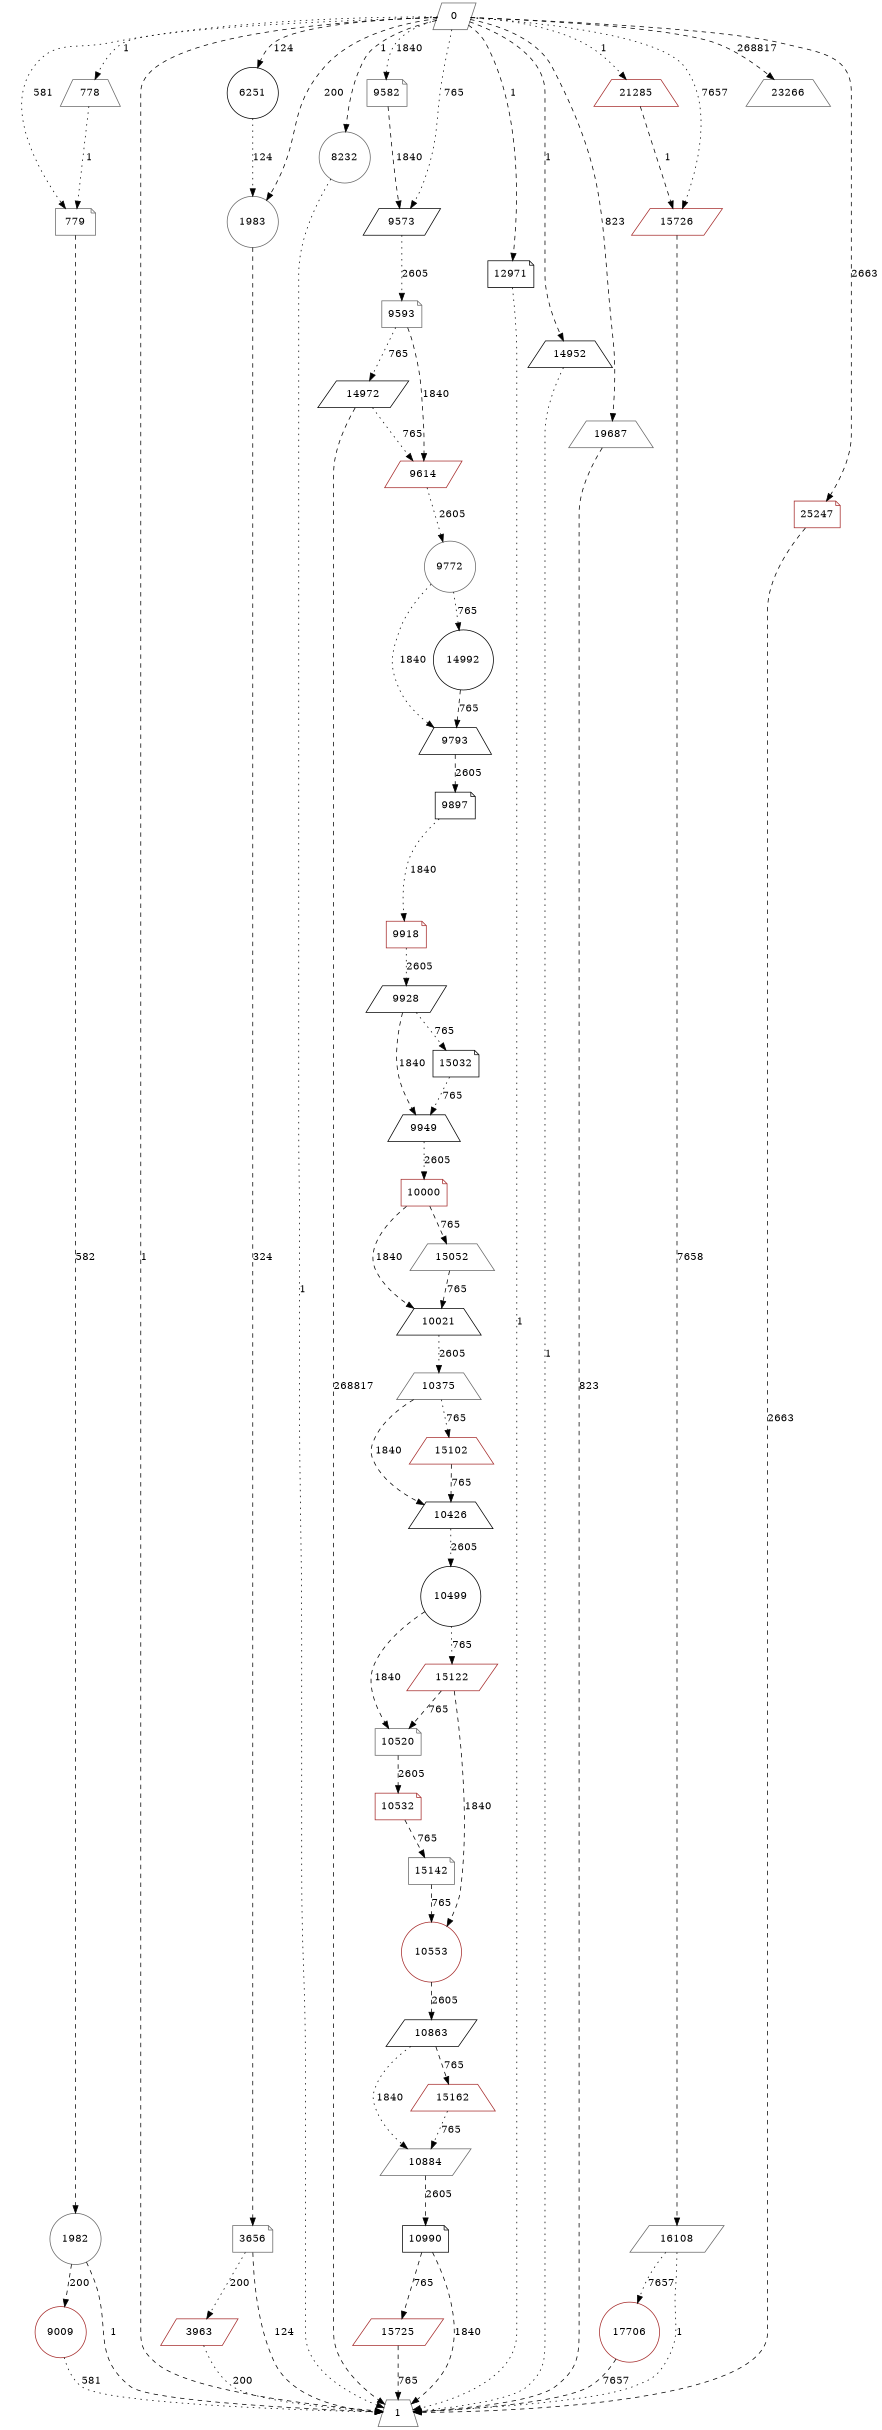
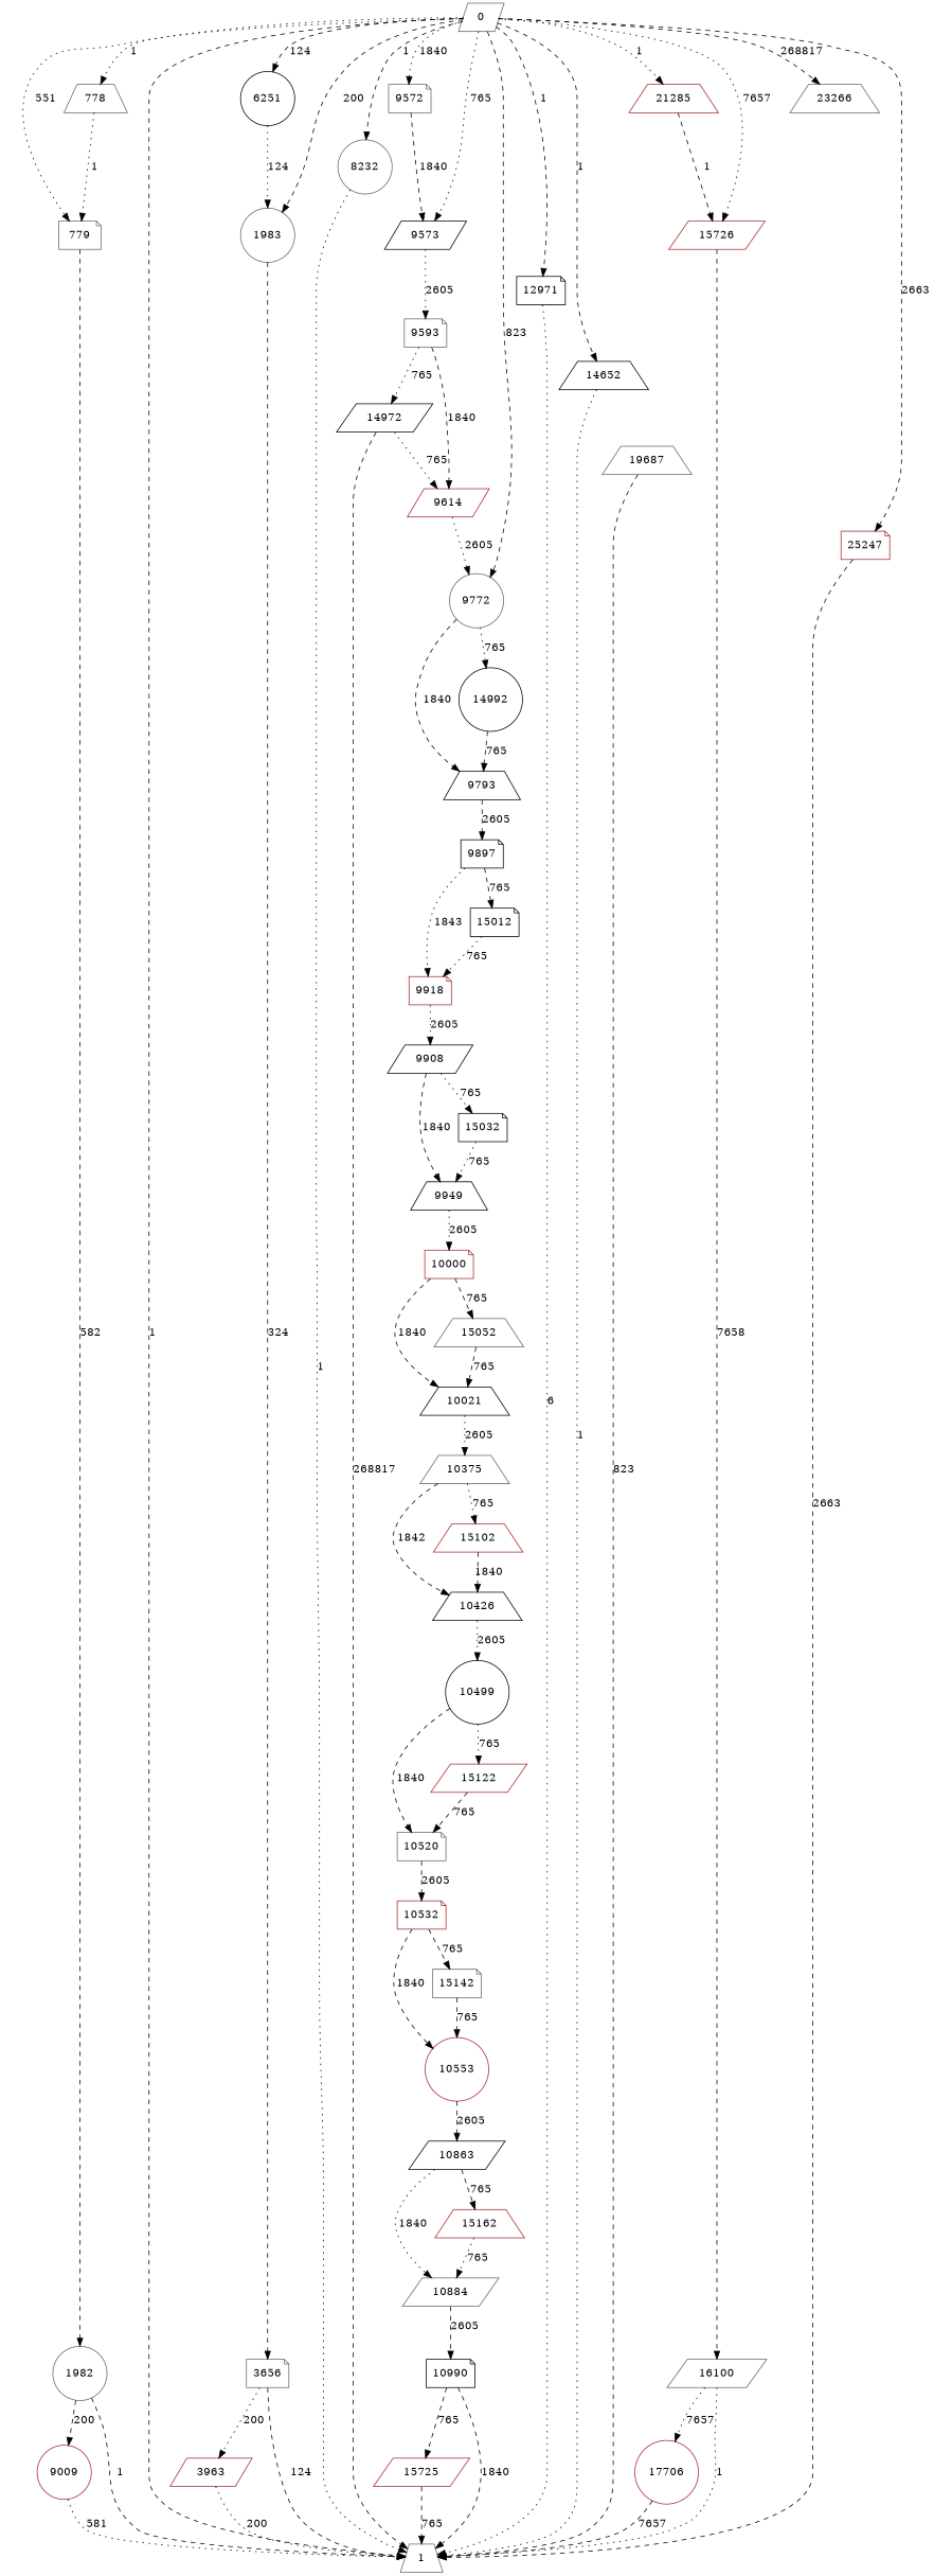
  digraph {
    rankdir=TB
    node [color=gray40 shape=note]
    edge [style=dashed]
    778 [shape=trapezium]
    779
    1982 [shape=circle]
    1 [shape=trapezium]
    9009 [color=brown shape=circle]
    1983 [shape=circle]
    3656
    3963 [color=brown shape=parallelogram]
    6251 [color=black shape=circle]
    8232 [shape=circle]
    9573 [color=black shape=parallelogram]
-   9572 [label=9582]
+   9572
    9593
    9614 [color=brown shape=parallelogram]
    14972 [color=black shape=parallelogram]
    9772 [shape=circle]
    9793 [color=black shape=trapezium]
    14992 [color=black shape=circle]
    9897 [color=black]
    9918 [color=brown]
-   9928 [color=black shape=parallelogram]
+   15012 [color=black]
+   9928 [color=black shape=parallelogram label=9908]
    9949 [color=black shape=trapezium]
    15032 [color=black]
    10000 [color=brown]
    10021 [color=black shape=trapezium]
    15052 [shape=trapezium]
    10375 [shape=trapezium]
    10426 [color=black shape=trapezium]
    15102 [color=brown shape=trapezium]
    10499 [color=black shape=circle]
    10520
    15122 [color=brown shape=parallelogram]
    10532 [color=brown]
    10553 [color=brown shape=circle]
    15142
    10863 [color=black shape=parallelogram]
    10884 [shape=parallelogram]
    15162 [color=brown shape=trapezium]
    10990 [color=black]
    15725 [color=brown shape=parallelogram]
    12971 [color=black]
-   14952 [color=black shape=trapezium]
+   14952 [color=black shape=trapezium label=14652]
    15726 [color=brown shape=parallelogram]
-   16108 [shape=parallelogram]
+   16108 [shape=parallelogram label=16100]
    17706 [color=brown shape=circle]
    19687 [shape=trapezium]
    21285 [color=brown shape=trapezium]
    23266 [shape=trapezium]
    25247 [color=brown]
    0 [shape=parallelogram]
    778 -> 779 [label=1 style=dotted]
    779 -> 1982 [label=582]
    1982 -> 1 [label=1]
    1982 -> 9009 [label=200]
    9009 -> 1 [label=581 style=dotted]
    1983 -> 3656 [label=324]
    3656 -> 1 [label=124]
    3656 -> 3963 [label=200 style=dotted]
    3963 -> 1 [label=200 style=dotted]
    6251 -> 1983 [label=124 style=dotted]
    8232 -> 1 [label=1 style=dotted]
    9573 -> 9593 [label=2605 style=dotted]
    9572 -> 9573 [label=1840]
    9593 -> 9614 [label=1840]
    9593 -> 14972 [label=765 style=dotted]
    9614 -> 9772 [label=2605 style=dotted]
    14972 -> 1 [label=268817]
    14972 -> 9614 [label=765 style=dotted]
-   9772 -> 9793 [label=1840 style=dotted]
+   9772 -> 9793 [label=1840]
    9772 -> 14992 [label=765 style=dotted]
    9793 -> 9897 [label=2605]
    14992 -> 9793 [label=765]
-   9897 -> 9918 [label=1840 style=dotted]
+   9897 -> 9918 [label=1843 style=dotted]
+   9897 -> 15012 [label=765]
    9918 -> 9928 [label=2605 style=dotted]
+   15012 -> 9918 [label=765 style=dotted]
    9928 -> 9949 [label=1840]
    9928 -> 15032 [label=765 style=dotted]
    9949 -> 10000 [label=2605 style=dotted]
    15032 -> 9949 [label=765 style=dotted]
    10000 -> 10021 [label=1840]
    10000 -> 15052 [label=765]
    10021 -> 10375 [label=2605 style=dotted]
    15052 -> 10021 [label=765]
-   10375 -> 10426 [label=1840]
+   10375 -> 10426 [label=1842]
    10375 -> 15102 [label=765 style=dotted]
    10426 -> 10499 [label=2605 style=dotted]
-   15102 -> 10426 [label=765]
+   15102 -> 10426 [label=1840]
    10499 -> 10520 [label=1840]
    10499 -> 15122 [label=765 style=dotted]
    10520 -> 10532 [label=2605]
    15122 -> 10520 [label=765]
-   15122 -> 10553 [label=1840]
+   10532 -> 10553 [label=1840]
    10532 -> 15142 [label=765]
    10553 -> 10863 [label=2605]
    15142 -> 10553 [label=765]
    10863 -> 10884 [label=1840 style=dotted]
    10863 -> 15162 [label=765]
    10884 -> 10990 [label=2605]
    15162 -> 10884 [label=765 style=dotted]
    10990 -> 1 [label=1840]
    10990 -> 15725 [label=765]
    15725 -> 1 [label=765]
-   12971 -> 1 [label=1 style=dotted]
+   12971 -> 1 [label=6 style=dotted]
    14952 -> 1 [label=1 style=dotted]
    15726 -> 16108 [label=7658]
    16108 -> 1 [label=1 style=dotted]
    16108 -> 17706 [label=7657 style=dotted]
    17706 -> 1 [label=7657]
    19687 -> 1 [label=823]
    21285 -> 15726 [label=1]
    25247 -> 1 [label=2663]
    0 -> 778 [label=1 style=dotted]
-   0 -> 779 [label=581 style=dotted]
+   0 -> 779 [label=551 style=dotted]
    0 -> 1 [label=1]
    0 -> 1983 [label=200]
    0 -> 6251 [label=124]
    0 -> 8232 [label=1]
    0 -> 9573 [label=765 style=dotted]
    0 -> 9572 [label=1840 style=dotted]
    0 -> 12971 [label=1]
    0 -> 14952 [label=1]
    0 -> 15726 [label=7657 style=dotted]
-   0 -> 19687 [label=823]
+   0 -> 9772 [label=823]
    0 -> 21285 [label=1 style=dotted]
    0 -> 23266 [label=268817]
    0 -> 25247 [label=2663]
  }
